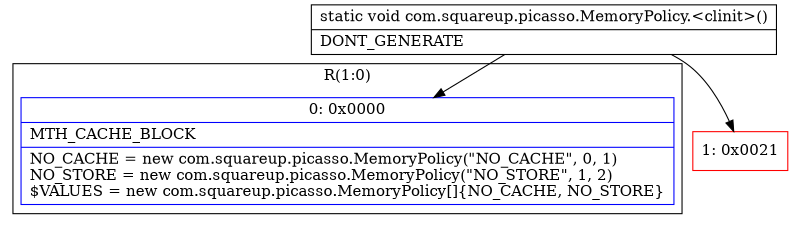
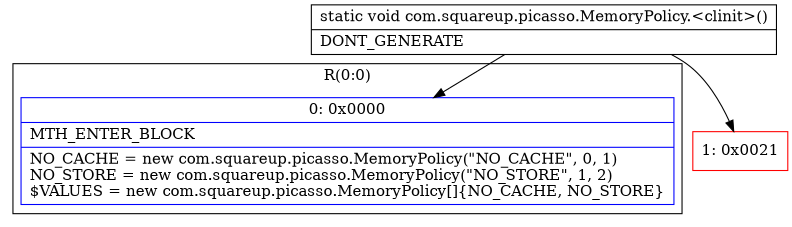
  digraph {
    node [shape=record]
-   n1 [color=blue label="{0\:\ 0x0000|MTH_CACHE_BLOCK\l|NO_CACHE = new com.squareup.picasso.MemoryPolicy(\"NO_CACHE\", 0, 1)\lNO_STORE = new com.squareup.picasso.MemoryPolicy(\"NO_STORE\", 1, 2)\l$VALUES = new com.squareup.picasso.MemoryPolicy[]\{NO_CACHE, NO_STORE\}\l}"]
+   n1 [color=blue label="{0\:\ 0x0000|MTH_ENTER_BLOCK\l|NO_CACHE = new com.squareup.picasso.MemoryPolicy(\"NO_CACHE\", 0, 1)\lNO_STORE = new com.squareup.picasso.MemoryPolicy(\"NO_STORE\", 1, 2)\l$VALUES = new com.squareup.picasso.MemoryPolicy[]\{NO_CACHE, NO_STORE\}\l}"]
    n2 [color=red label="{1\:\ 0x0021}"]
    n3 [label="{static void com.squareup.picasso.MemoryPolicy.\<clinit\>()  | DONT_GENERATE\l}"]
    subgraph cluster_1 {
-     label="R(1:0)"
+     label="R(0:0)"
      n1
    }
    n3 -> n1
    n3 -> n2
  }
